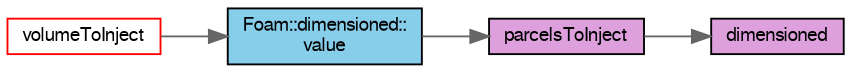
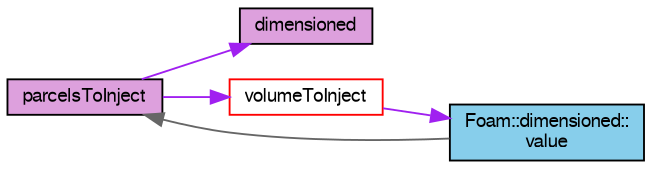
  digraph {
    rankdir=LR
    node [color=black fillcolor=plum fontname=FreeSans fontsize=10 shape=record style=filled]
    edge [color=purple fontname=FreeSans fontsize=10 labelfontname=FreeSans labelfontsize=10 style=solid]
    n1 [fontcolor=black height=0.2 label=parcelsToInject width=0.4]
    n2 [height=0.2 label=dimensioned width=0.4]
    n3 [color=red fillcolor=white height=0.2 label=volumeToInject width=0.4]
    n4 [fillcolor=skyblue height=0.2 label="Foam::dimensioned::\lvalue" width=0.4]
-   n1 -> n2 [color=gray40]
-   n3 -> n4 [color=gray40]
+   n1 -> n2
+   n1 -> n3
+   n3 -> n4
    n4 -> n1 [color=gray40]
  }
